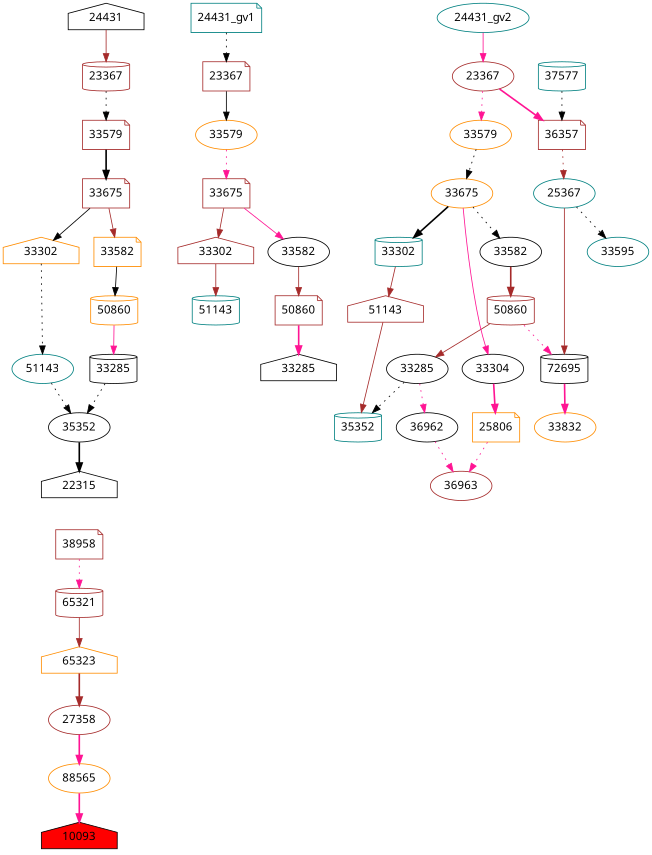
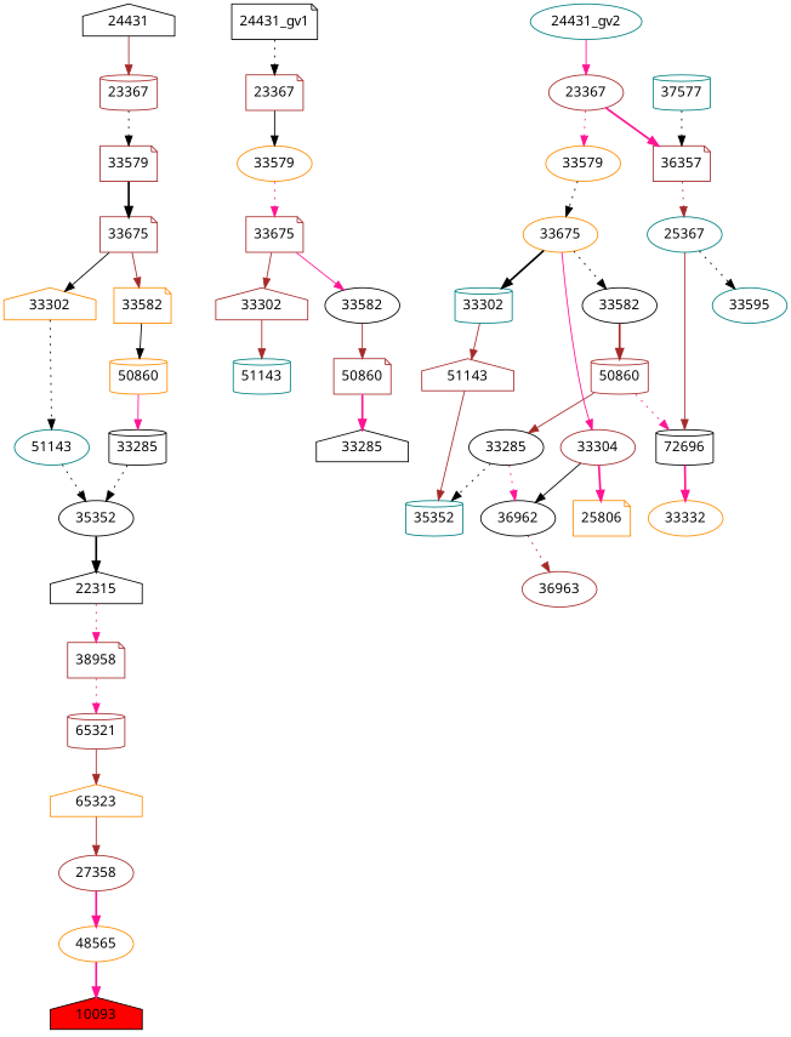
  strict digraph {
    fontname="Noto Sans"
    node [color=brown fontname="Noto Sans" shape=ellipse]
    edge [color=deeppink fontname="Noto Sans" style=dotted]
    n1 [color=black fillcolor=red label=10093 shape=house style=filled]
-   n2 [color=darkorange label=88565]
+   n2 [color=darkorange label=48565]
    n3 [label=27358]
    n4 [color=darkorange label=65323 shape=house]
    n5 [label=65321 shape=cylinder]
    n6 [label=38958 shape=note]
    n7 [color=black label=22315 shape=house]
    n8 [color=black label=35352]
    n9 [color=black label=33285 shape=cylinder]
    n10 [color=teal label=51143]
    n11 [color=darkorange label=50860 shape=cylinder]
    n12 [color=darkorange label=33302 shape=house]
    n13 [color=darkorange label=33582 shape=note]
    n14 [label=33675 shape=note]
    n15 [label=33579 shape=note]
    n16 [label=23367 shape=cylinder]
    n17 [color=black label=24431 shape=house]
    n18 [color=black label=33285 shape=house]
    n19 [label=50860 shape=note]
    n20 [color=teal label=51143 shape=cylinder]
    n21 [label=33302 shape=house]
    n22 [color=black label=33582]
    n23 [label=33675 shape=note]
    n24 [color=darkorange label=33579]
    n25 [label=23367 shape=note]
-   "24431_gv1" [color=teal shape=note]
+   "24431_gv1" [color=black shape=note]
    n27 [color=teal label=35352 shape=cylinder]
    n28 [color=black label=33285]
    n29 [color=black label=36962]
    n30 [label=36963]
    n31 [label=51143 shape=house]
    n32 [color=darkorange label=25806 shape=note]
    n33 [label=50860 shape=cylinder]
-   n34 [color=black label=72695 shape=cylinder]
-   n35 [color=darkorange label=33832]
+   n34 [color=black label=72696 shape=cylinder]
+   n35 [color=darkorange label=33332]
    n36 [color=black label=33582]
    n37 [color=teal label=33302 shape=cylinder]
    n38 [color=teal label=33595]
    n39 [color=teal label=25367]
-   n40 [color=black label=33304]
+   n40 [label=33304]
    n41 [color=darkorange label=33675]
    n42 [color=teal label=37577 shape=cylinder]
    n43 [label=36357 shape=note]
    n44 [color=darkorange label=33579]
    n45 [label=23367]
    "24431_gv2" [color=teal]
    subgraph sub_1 {
      n1
      n2
      n3
      n4
      n5
      n6
      n7
      n8
      n9
      n10
      n11
      n12
      n13
      n14
      n15
      n16
      n17
    }
    subgraph sub_2 {
      n18
      n19
      n20
      n21
      n22
      n23
      n24
      n25
      "24431_gv1"
    }
    subgraph sub_3 {
      n27
      n28
      n29
      n30
      n31
      n32
      n33
      n34
      n35
      n36
      n37
      n38
      n39
      n40
      n41
      n42
      n43
      n44
      n45
      "24431_gv2"
    }
    n2 -> n1 [style=bold]
    n3 -> n2 [style=bold]
-   n4 -> n3 [color=brown style=bold]
+   n4 -> n3 [color=brown style=solid]
    n5 -> n4 [color=brown style=solid]
    n6 -> n5
+   n7 -> n6
    n8 -> n7 [color=black style=bold]
    n9 -> n8 [color=black]
    n10 -> n8 [color=black]
    n11 -> n9 [style=solid]
    n12 -> n10 [color=black]
    n13 -> n11 [color=black style=solid]
    n14 -> n12 [color=black style=solid]
    n14 -> n13 [color=brown style=solid]
    n15 -> n14 [color=black style=bold]
    n16 -> n15 [color=black]
    n17 -> n16 [color=brown style=solid]
    n19 -> n18 [style=bold]
    n21 -> n20 [color=brown style=solid]
    n22 -> n19 [color=brown style=solid]
    n23 -> n21 [color=brown style=solid]
    n23 -> n22 [style=solid]
    n24 -> n23
    n25 -> n24 [color=black style=solid]
    "24431_gv1" -> n25 [color=black]
    n28 -> n27 [color=black]
    n28 -> n29
-   n29 -> n30
+   n29 -> n30 [color=brown]
    n31 -> n27 [color=brown style=solid]
-   n32 -> n30
    n33 -> n28 [color=brown style=solid]
    n33 -> n34
    n34 -> n35 [style=bold]
    n36 -> n33 [color=brown style=bold]
    n37 -> n31 [color=brown style=solid]
    n39 -> n34 [color=brown style=solid]
    n39 -> n38 [color=black]
+   n40 -> n29 [color=black style=solid]
    n40 -> n32 [style=bold]
    n41 -> n36 [color=black]
    n41 -> n37 [color=black style=bold]
    n41 -> n40 [style=solid]
    n42 -> n43 [color=black]
    n43 -> n39 [color=brown]
    n44 -> n41 [color=black]
    n45 -> n43 [style=bold]
    n45 -> n44
    "24431_gv2" -> n45 [style=solid]
  }
